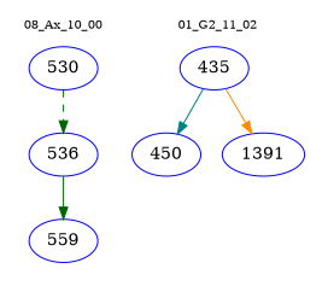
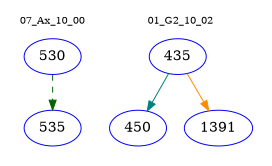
  digraph {
    node [color=blue]
    edge [arrowhead=normal color=darkgreen style=solid]
-   n1 [label=536]
+   n1 [label=535]
    n2 [label=530]
-   n3 [label=559]
    n4 [label=435]
    n5 [label=450]
    n6 [label=1391]
    subgraph cluster_1 {
      color=white
      fontsize=10
-     label="08_Ax_10_00"
+     label="07_Ax_10_00"
      n1
      n2
-     n3
    }
    subgraph cluster_2 {
      color=white
      fontsize=10
-     label="01_G2_11_02"
+     label="01_G2_10_02"
      n4
      n5
      n6
    }
-   n1 -> n3
    n2 -> n1 [style=dashed]
    n4 -> n5 [color=teal]
    n4 -> n6 [color=darkorange]
  }
